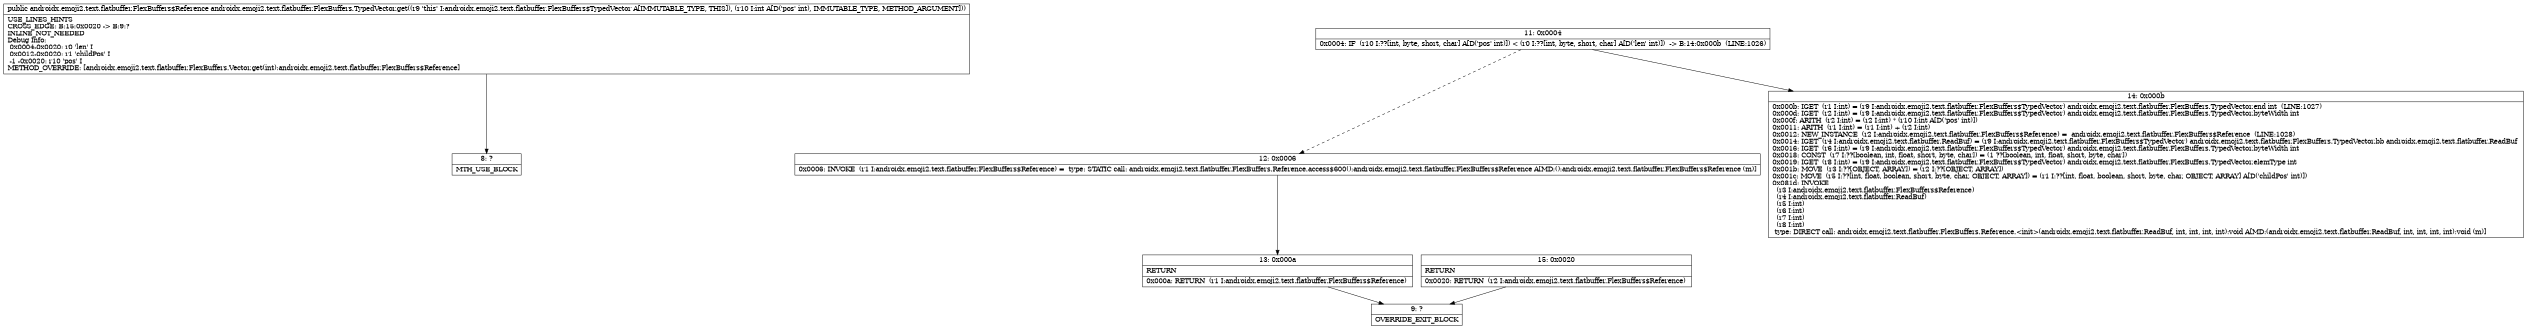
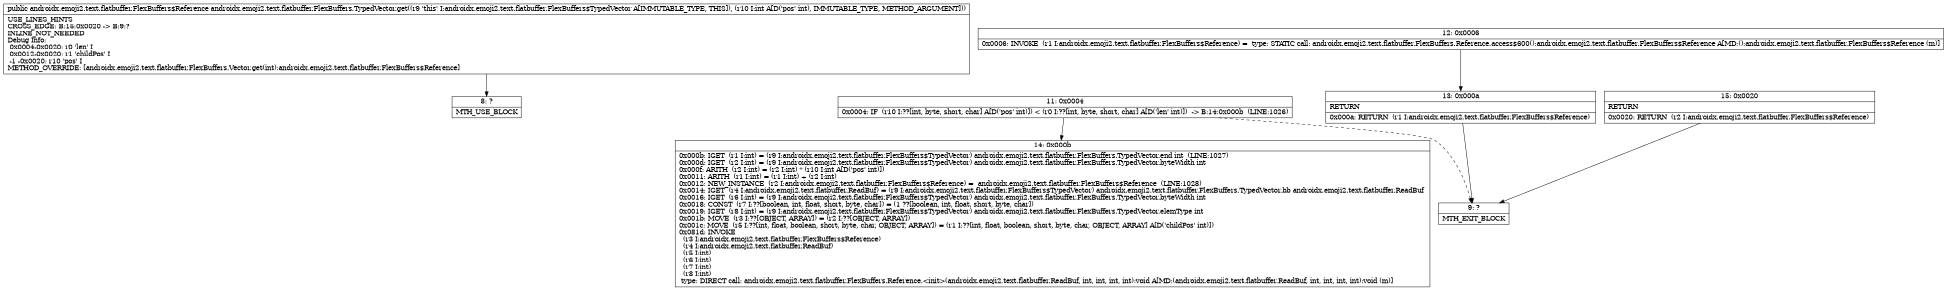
  digraph {
    node [shape=record]
    n1 [label="{8\:\ ?|MTH_USE_BLOCK\l}"]
    n2 [label="{11\:\ 0x0004|0x0004: IF  (r10 I:??[int, byte, short, char] A[D('pos' int)]) \< (r0 I:??[int, byte, short, char] A[D('len' int)])  \-\> B:14:0x000b  (LINE:1026)\l}"]
    n3 [label="{12\:\ 0x0006|0x0006: INVOKE  (r1 I:androidx.emoji2.text.flatbuffer.FlexBuffers$Reference) =  type: STATIC call: androidx.emoji2.text.flatbuffer.FlexBuffers.Reference.access$600():androidx.emoji2.text.flatbuffer.FlexBuffers$Reference A[MD:():androidx.emoji2.text.flatbuffer.FlexBuffers$Reference (m)]\l}"]
    n4 [label="{14\:\ 0x000b|0x000b: IGET  (r1 I:int) = (r9 I:androidx.emoji2.text.flatbuffer.FlexBuffers$TypedVector) androidx.emoji2.text.flatbuffer.FlexBuffers.TypedVector.end int  (LINE:1027)\l0x000d: IGET  (r2 I:int) = (r9 I:androidx.emoji2.text.flatbuffer.FlexBuffers$TypedVector) androidx.emoji2.text.flatbuffer.FlexBuffers.TypedVector.byteWidth int \l0x000f: ARITH  (r2 I:int) = (r2 I:int) * (r10 I:int A[D('pos' int)]) \l0x0011: ARITH  (r1 I:int) = (r1 I:int) + (r2 I:int) \l0x0012: NEW_INSTANCE  (r2 I:androidx.emoji2.text.flatbuffer.FlexBuffers$Reference) =  androidx.emoji2.text.flatbuffer.FlexBuffers$Reference  (LINE:1028)\l0x0014: IGET  (r4 I:androidx.emoji2.text.flatbuffer.ReadBuf) = (r9 I:androidx.emoji2.text.flatbuffer.FlexBuffers$TypedVector) androidx.emoji2.text.flatbuffer.FlexBuffers.TypedVector.bb androidx.emoji2.text.flatbuffer.ReadBuf \l0x0016: IGET  (r6 I:int) = (r9 I:androidx.emoji2.text.flatbuffer.FlexBuffers$TypedVector) androidx.emoji2.text.flatbuffer.FlexBuffers.TypedVector.byteWidth int \l0x0018: CONST  (r7 I:??[boolean, int, float, short, byte, char]) = (1 ??[boolean, int, float, short, byte, char]) \l0x0019: IGET  (r8 I:int) = (r9 I:androidx.emoji2.text.flatbuffer.FlexBuffers$TypedVector) androidx.emoji2.text.flatbuffer.FlexBuffers.TypedVector.elemType int \l0x001b: MOVE  (r3 I:??[OBJECT, ARRAY]) = (r2 I:??[OBJECT, ARRAY]) \l0x001c: MOVE  (r5 I:??[int, float, boolean, short, byte, char, OBJECT, ARRAY]) = (r1 I:??[int, float, boolean, short, byte, char, OBJECT, ARRAY] A[D('childPos' int)]) \l0x081d: INVOKE  \l  (r3 I:androidx.emoji2.text.flatbuffer.FlexBuffers$Reference)\l  (r4 I:androidx.emoji2.text.flatbuffer.ReadBuf)\l  (r5 I:int)\l  (r6 I:int)\l  (r7 I:int)\l  (r8 I:int)\l type: DIRECT call: androidx.emoji2.text.flatbuffer.FlexBuffers.Reference.\<init\>(androidx.emoji2.text.flatbuffer.ReadBuf, int, int, int, int):void A[MD:(androidx.emoji2.text.flatbuffer.ReadBuf, int, int, int, int):void (m)]\l}"]
    n5 [label="{13\:\ 0x000a|RETURN\l|0x000a: RETURN  (r1 I:androidx.emoji2.text.flatbuffer.FlexBuffers$Reference) \l}"]
-   n6 [label="{9\:\ ?|OVERRIDE_EXIT_BLOCK\l}"]
+   n6 [label="{9\:\ ?|MTH_EXIT_BLOCK\l}"]
    n7 [label="{15\:\ 0x0020|RETURN\l|0x0020: RETURN  (r2 I:androidx.emoji2.text.flatbuffer.FlexBuffers$Reference) \l}"]
    n8 [label="{public androidx.emoji2.text.flatbuffer.FlexBuffers$Reference androidx.emoji2.text.flatbuffer.FlexBuffers.TypedVector.get((r9 'this' I:androidx.emoji2.text.flatbuffer.FlexBuffers$TypedVector A[IMMUTABLE_TYPE, THIS]), (r10 I:int A[D('pos' int), IMMUTABLE_TYPE, METHOD_ARGUMENT]))  | USE_LINES_HINTS\lCROSS_EDGE: B:15:0x0020 \-\> B:9:?\lINLINE_NOT_NEEDED\lDebug Info:\l  0x0004\-0x0020: r0 'len' I\l  0x0012\-0x0020: r1 'childPos' I\l  \-1 \-0x0020: r10 'pos' I\lMETHOD_OVERRIDE: [androidx.emoji2.text.flatbuffer.FlexBuffers.Vector.get(int):androidx.emoji2.text.flatbuffer.FlexBuffers$Reference]\l}"]
-   n2 -> n3 [style=dashed]
+   n2 -> n6 [style=dashed]
    n2 -> n4
    n3 -> n5
    n5 -> n6
    n7 -> n6
    n8 -> n1
  }
